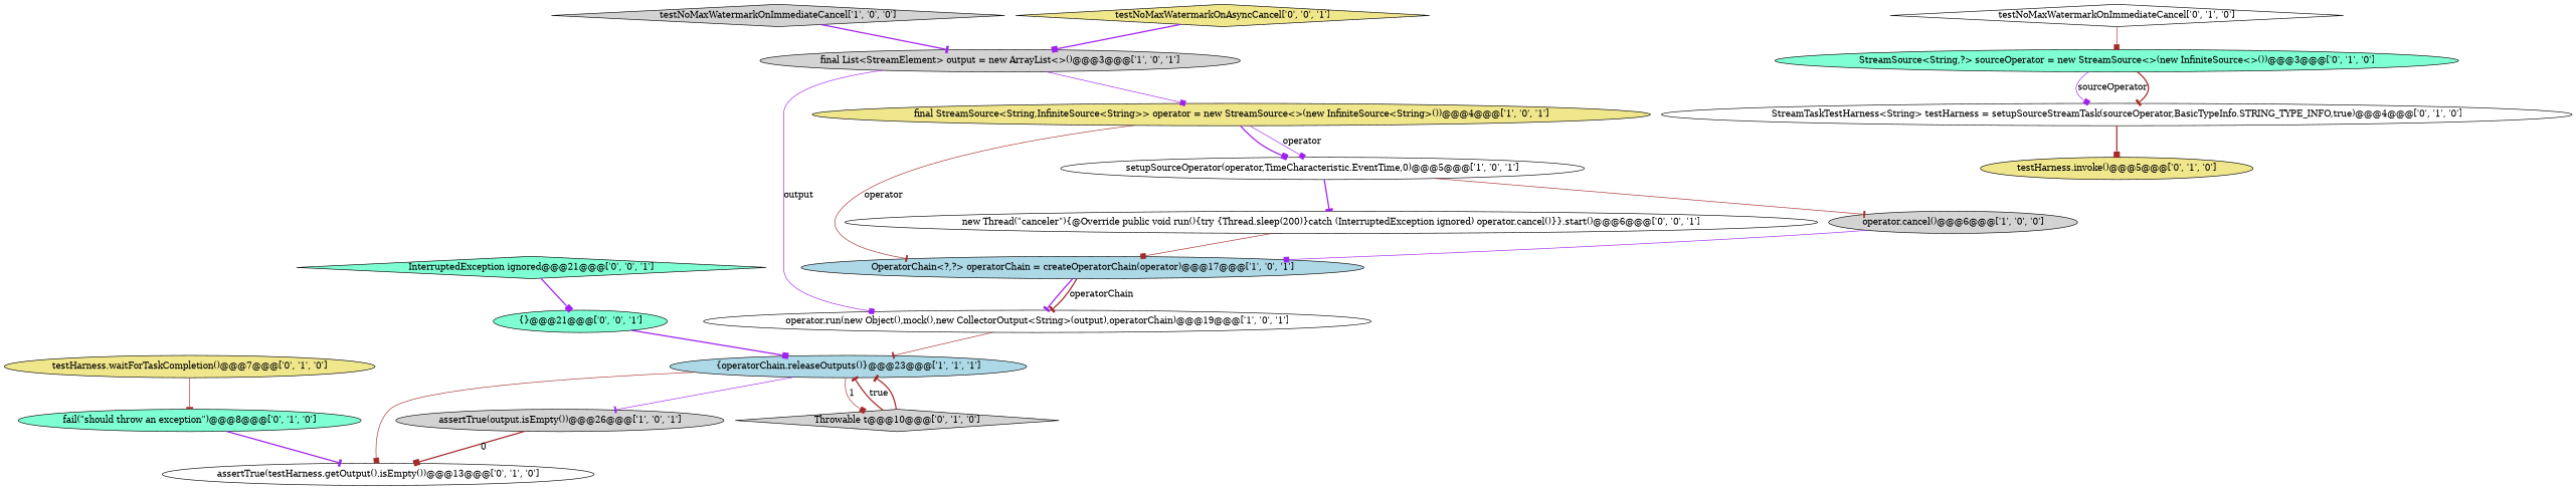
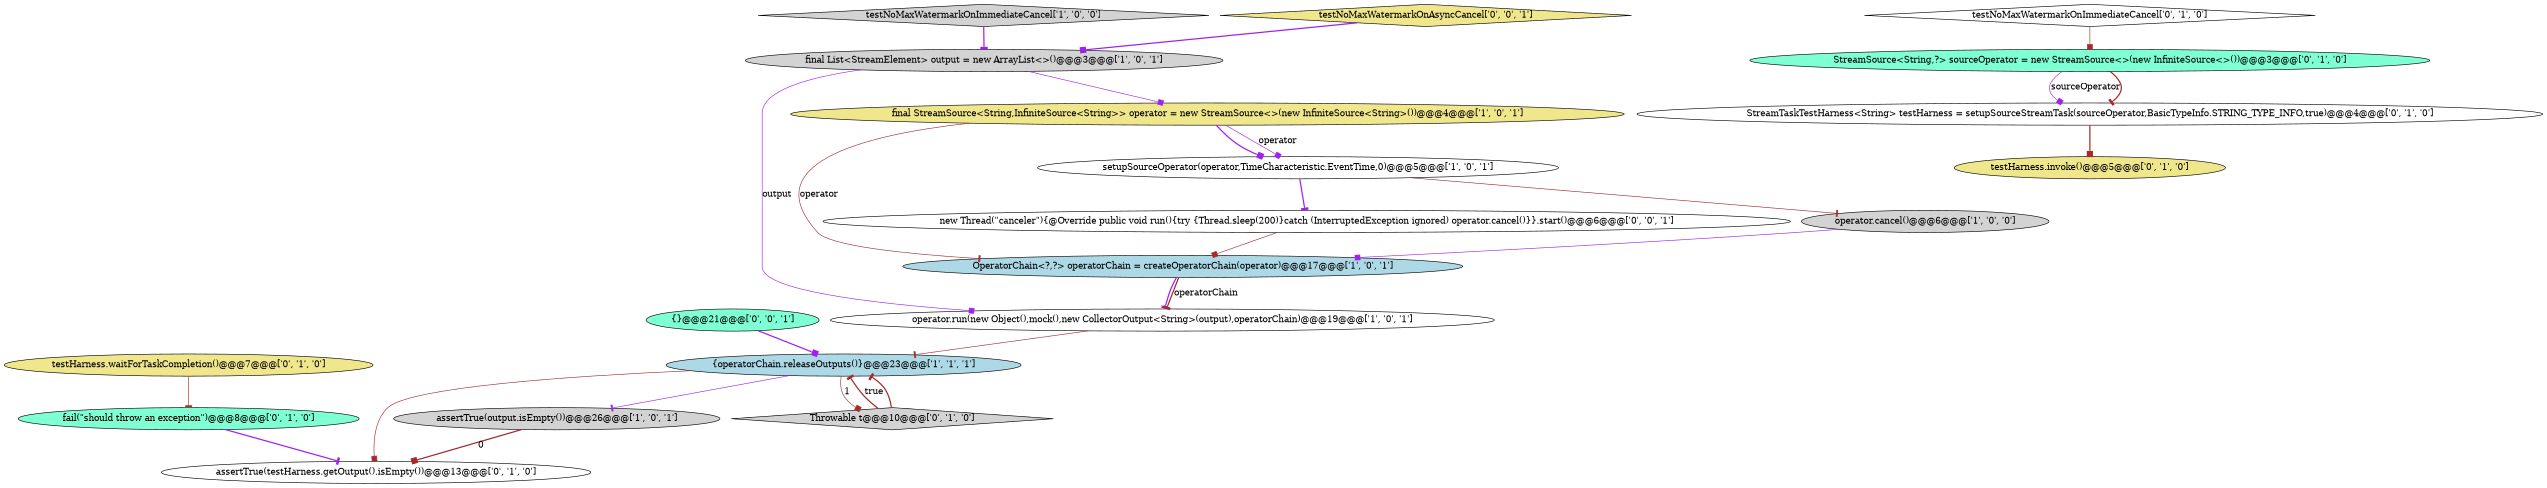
  digraph {
    node [fillcolor=white shape=ellipse style=filled]
    edge [arrowhead=box color=brown style=solid]
    n1 [fillcolor=khaki label="testHarness.waitForTaskCompletion()@@@7@@@['0', '1', '0']"]
    n2 [fillcolor=aquamarine label="fail(\"should throw an exception\")@@@8@@@['0', '1', '0']"]
    n3 [label="assertTrue(testHarness.getOutput().isEmpty())@@@13@@@['0', '1', '0']"]
    n4 [label="StreamTaskTestHarness<String> testHarness = setupSourceStreamTask(sourceOperator,BasicTypeInfo.STRING_TYPE_INFO,true)@@@4@@@['0', '1', '0']"]
    n5 [fillcolor=khaki label="testHarness.invoke()@@@5@@@['0', '1', '0']"]
    n6 [label="testNoMaxWatermarkOnImmediateCancel['0', '1', '0']" shape=diamond]
    n7 [fillcolor=aquamarine label="StreamSource<String,?> sourceOperator = new StreamSource<>(new InfiniteSource<>())@@@3@@@['0', '1', '0']"]
    n8 [fillcolor=aquamarine label="{}@@@21@@@['0', '0', '1']"]
    n9 [fillcolor=lightblue label="{operatorChain.releaseOutputs()}@@@23@@@['1', '1', '1']"]
    n10 [fillcolor=lightgrey label="assertTrue(output.isEmpty())@@@26@@@['1', '0', '1']"]
    n11 [fillcolor=lightgrey label="Throwable t@@@10@@@['0', '1', '0']" shape=diamond]
    n12 [label="new Thread(\"canceler\"){@Override public void run(){try {Thread.sleep(200)}catch (InterruptedException ignored) operator.cancel()}}.start()@@@6@@@['0', '0', '1']"]
    n13 [fillcolor=lightblue label="OperatorChain<?,?> operatorChain = createOperatorChain(operator)@@@17@@@['1', '0', '1']"]
    n14 [label="operator.run(new Object(),mock(),new CollectorOutput<String>(output),operatorChain)@@@19@@@['1', '0', '1']"]
    n15 [fillcolor=lightgrey label="testNoMaxWatermarkOnImmediateCancel['1', '0', '0']" shape=diamond]
    n16 [fillcolor=lightgrey label="final List<StreamElement> output = new ArrayList<>()@@@3@@@['1', '0', '1']"]
    n17 [fillcolor=khaki label="final StreamSource<String,InfiniteSource<String>> operator = new StreamSource<>(new InfiniteSource<String>())@@@4@@@['1', '0', '1']"]
    n18 [label="setupSourceOperator(operator,TimeCharacteristic.EventTime,0)@@@5@@@['1', '0', '1']"]
    n19 [fillcolor=lightgrey label="operator.cancel()@@@6@@@['1', '0', '0']"]
-   n20 [fillcolor=aquamarine label="InterruptedException ignored@@@21@@@['0', '0', '1']" shape=diamond]
    n21 [fillcolor=khaki label="testNoMaxWatermarkOnAsyncCancel['0', '0', '1']" shape=diamond]
    n1 -> n2 [arrowhead=tee]
    n2 -> n3 [arrowhead=tee color=purple style=bold]
    n4 -> n5 [style=bold]
    n6 -> n7
    n7 -> n4 [color=purple label=sourceOperator]
    n7 -> n4 [arrowhead=tee style=bold]
    n8 -> n9 [color=purple style=bold]
    n9 -> n3
    n9 -> n10 [arrowhead=tee color=purple]
    n9 -> n11 [label=1]
    n10 -> n3 [label=0 style=bold]
    n11 -> n9 [arrowhead=tee label=true style=bold]
    n11 -> n9 [arrowhead=tee style=bold]
    n12 -> n13
    n13 -> n14 [arrowhead=tee color=purple style=bold]
    n13 -> n14 [arrowhead=tee label=operatorChain style=bold]
    n14 -> n9 [arrowhead=tee]
    n15 -> n16 [arrowhead=tee color=purple style=bold]
    n16 -> n14 [color=purple label=output]
    n16 -> n17 [color=purple]
    n17 -> n13 [arrowhead=tee label=operator]
    n17 -> n18 [color=purple style=bold]
    n17 -> n18 [color=purple label=operator]
    n18 -> n12 [arrowhead=tee color=purple style=bold]
    n18 -> n19 [arrowhead=tee]
    n19 -> n13 [color=purple]
-   n20 -> n8 [color=purple style=bold]
    n21 -> n16 [color=purple style=bold]
  }
